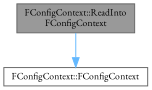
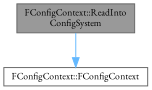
  digraph {
    rankdir=TB
    fontname="EB Garamond"
    node [fontname="EB Garamond" fontsize=10 shape=box style=filled]
-   n1 [color=gray40 fillcolor=grey60 fontcolor=black height=0.2 label="FConfigContext::ReadInto\lFConfigContext" width=0.4]
+   n1 [color=gray40 fillcolor=grey60 fontcolor=black height=0.2 label="FConfigContext::ReadInto\lConfigSystem" width=0.4]
    n2 [color=grey40 fillcolor=white height=0.2 label="FConfigContext::FConfigContext" width=0.4]
    n1 -> n2 [color=steelblue1 fontname="EB Garamond" fontsize=10 labelfontname=Helvetica labelfontsize=10 style=solid]
  }
